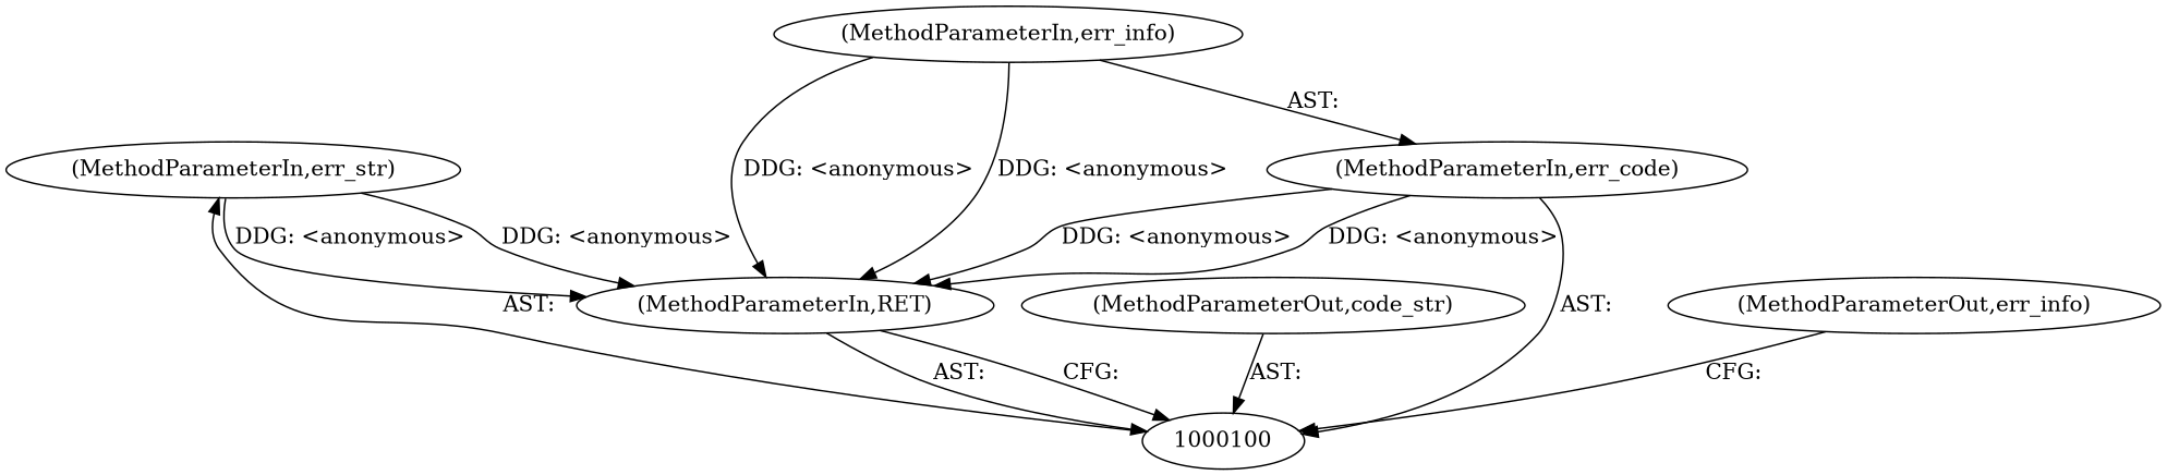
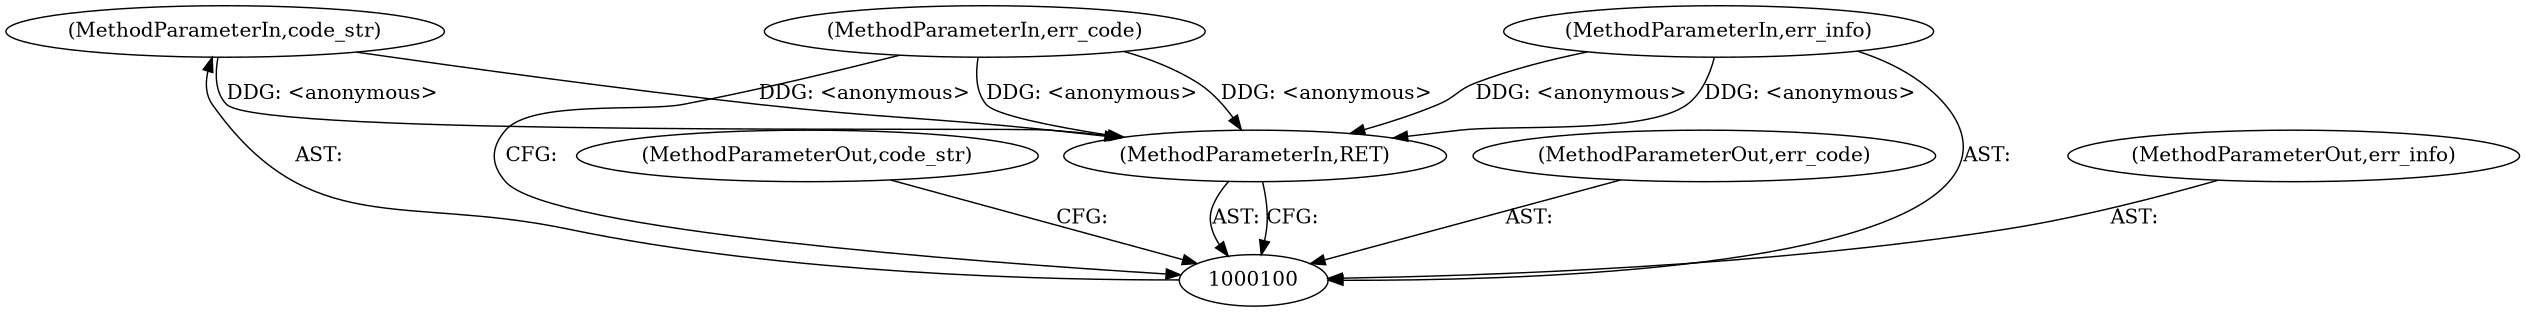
  digraph {
-   n1 [label="(MethodParameterIn,err_str)"]
+   n1 [label="(MethodParameterIn,code_str)"]
    n2 [label="(MethodParameterIn,RET)"]
    1000100
    n4 [label="(MethodParameterOut,code_str)"]
    n5 [label="(MethodParameterIn,err_code)"]
+   n6 [label="(MethodParameterOut,err_code)"]
    n7 [label="(MethodParameterIn,err_info)"]
    n8 [label="(MethodParameterOut,err_info)"]
    n1 -> n2 [label="DDG: <anonymous>"]
    n1 -> n2 [label="DDG: <anonymous>"]
    n2 -> 1000100 [label="AST: "]
    n2 -> 1000100 [label="CFG: "]
    1000100 -> n1 [label="AST: "]
-   n4 -> 1000100 [label="AST: "]
+   n4 -> 1000100 [label="CFG: "]
    n5 -> n2 [label="DDG: <anonymous>"]
    n5 -> n2 [label="DDG: <anonymous>"]
-   n5 -> 1000100 [label="AST: "]
+   n5 -> 1000100 [label="CFG: "]
+   n6 -> 1000100 [label="AST: "]
    n7 -> n2 [label="DDG: <anonymous>"]
    n7 -> n2 [label="DDG: <anonymous>"]
-   n7 -> n5 [label="AST: "]
-   n8 -> 1000100 [label="CFG: "]
+   n7 -> 1000100 [label="AST: "]
+   n8 -> 1000100 [label="AST: "]
  }
